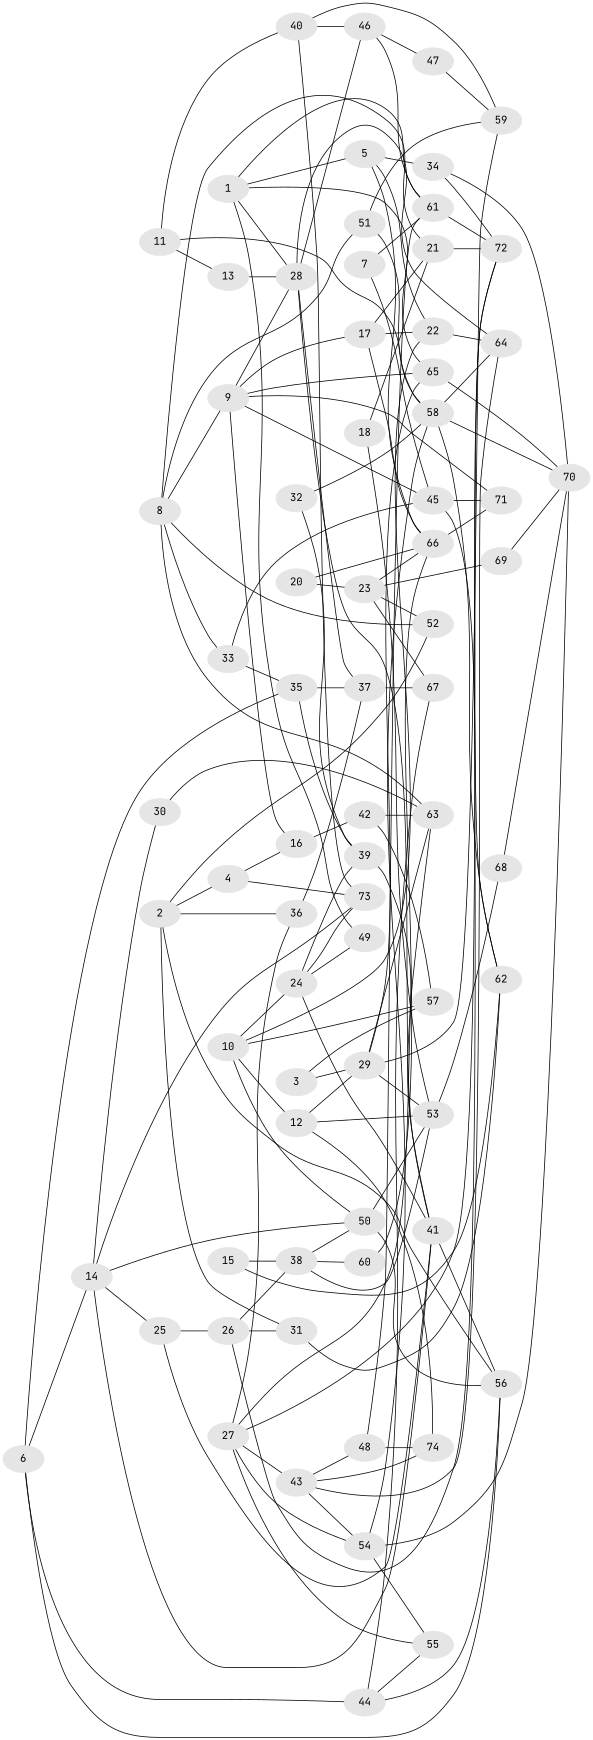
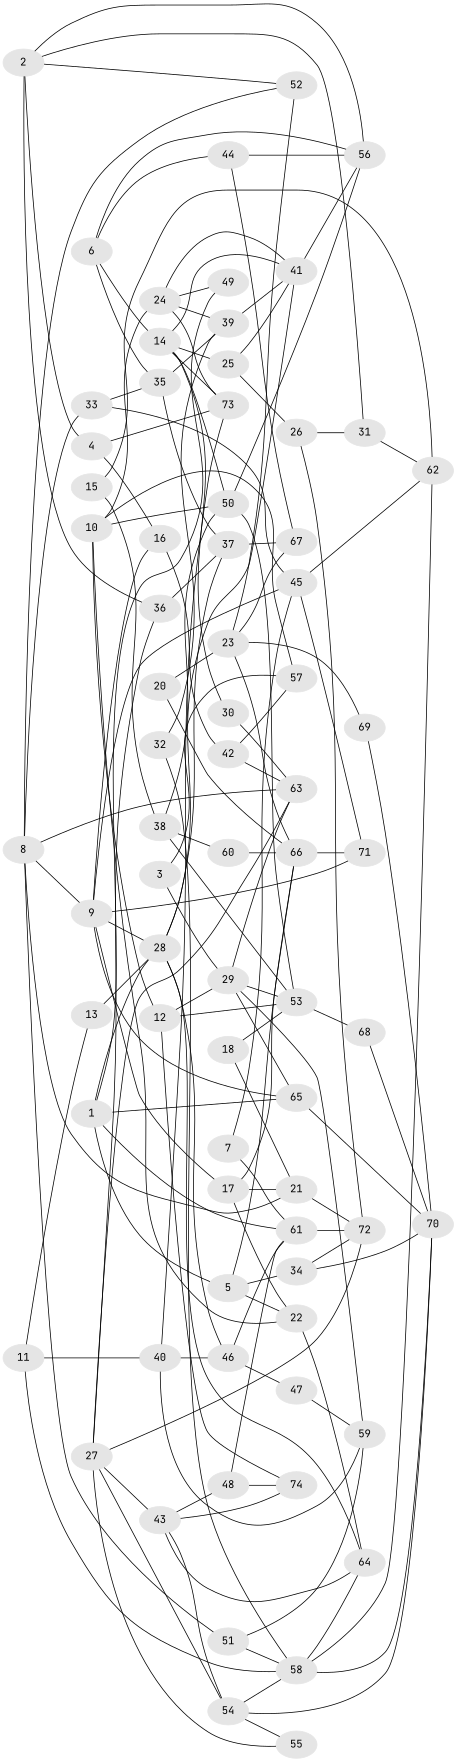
  graph {
    fontname="JetBrains Mono"
    rankdir=LR
    node [color=gray90 fontname="JetBrains Mono" style=filled]
    edge [fontname="JetBrains Mono"]
    1
    5
    28
    49
    61
    65
    22
    34
    66
    41
    64
    37
    46
    72
    70
    2
    4
    31
    36
    52
    56
    16
    73
    62
    3
    29
    57
    59
    63
    53
    42
    71
    6
    14
    35
    44
    50
    25
    30
    39
    67
    55
    7
    45
    8
    9
    21
    33
    51
    17
    58
    10
    12
    24
    74
    11
    13
    40
    68
    26
    15
    38
    60
    18
    20
    23
    69
    27
    43
    54
    48
    47
    32
    1 -- 5
    1 -- 28
    1 -- 49
    1 -- 61
    1 -- 65
    5 -- 22
    5 -- 34
    5 -- 66
    28 -- 41
    28 -- 64
    28 -- 37
    28 -- 46
    61 -- 72
    65 -- 70
    22 -- 64
    34 -- 72
    34 -- 70
    66 -- 71
    41 -- 56
    37 -- 67
    46 -- 61
    46 -- 47
    2 -- 4
    2 -- 31
    2 -- 36
    2 -- 52
    2 -- 56
    4 -- 16
    4 -- 73
    31 -- 62
    36 -- 37
    16 -- 42
    3 -- 29
    3 -- 57
    29 -- 65
    29 -- 59
    29 -- 63
    29 -- 53
    53 -- 68
    42 -- 57
    42 -- 63
    6 -- 56
    6 -- 14
    6 -- 35
    6 -- 44
    14 -- 41
    14 -- 73
    14 -- 50
    14 -- 25
    14 -- 30
    35 -- 37
    35 -- 39
    44 -- 56
    44 -- 67
-   44 -- 55
    50 -- 56
    50 -- 53
    25 -- 41
    25 -- 26
    30 -- 63
    39 -- 41
    7 -- 61
    7 -- 45
    45 -- 62
    45 -- 71
    8 -- 52
    8 -- 63
    8 -- 9
    8 -- 21
    8 -- 33
    8 -- 51
    9 -- 28
    9 -- 65
    9 -- 16
    9 -- 71
    9 -- 45
    9 -- 17
    21 -- 72
    33 -- 35
    33 -- 45
    51 -- 59
    51 -- 58
    17 -- 22
    17 -- 66
    17 -- 21
    58 -- 64
    58 -- 70
    58 -- 62
    10 -- 22
    10 -- 57
    10 -- 50
    10 -- 12
    10 -- 24
    12 -- 29
    12 -- 53
    12 -- 74
    24 -- 49
    24 -- 41
    24 -- 73
    24 -- 39
    11 -- 58
    11 -- 13
    11 -- 40
    13 -- 28
    40 -- 46
    40 -- 73
    40 -- 59
    68 -- 70
    26 -- 72
    26 -- 31
-   26 -- 38
    15 -- 62
    15 -- 38
    38 -- 53
    38 -- 50
    38 -- 60
    60 -- 66
    18 -- 53
    18 -- 21
    20 -- 66
    20 -- 23
    23 -- 66
    23 -- 52
    23 -- 67
    23 -- 69
    69 -- 70
    27 -- 72
    27 -- 36
    27 -- 63
    27 -- 55
    27 -- 43
    27 -- 54
    43 -- 64
    43 -- 74
    43 -- 54
    43 -- 48
    54 -- 70
    54 -- 55
    54 -- 58
    48 -- 61
    48 -- 74
    47 -- 59
    32 -- 39
    32 -- 58
  }
